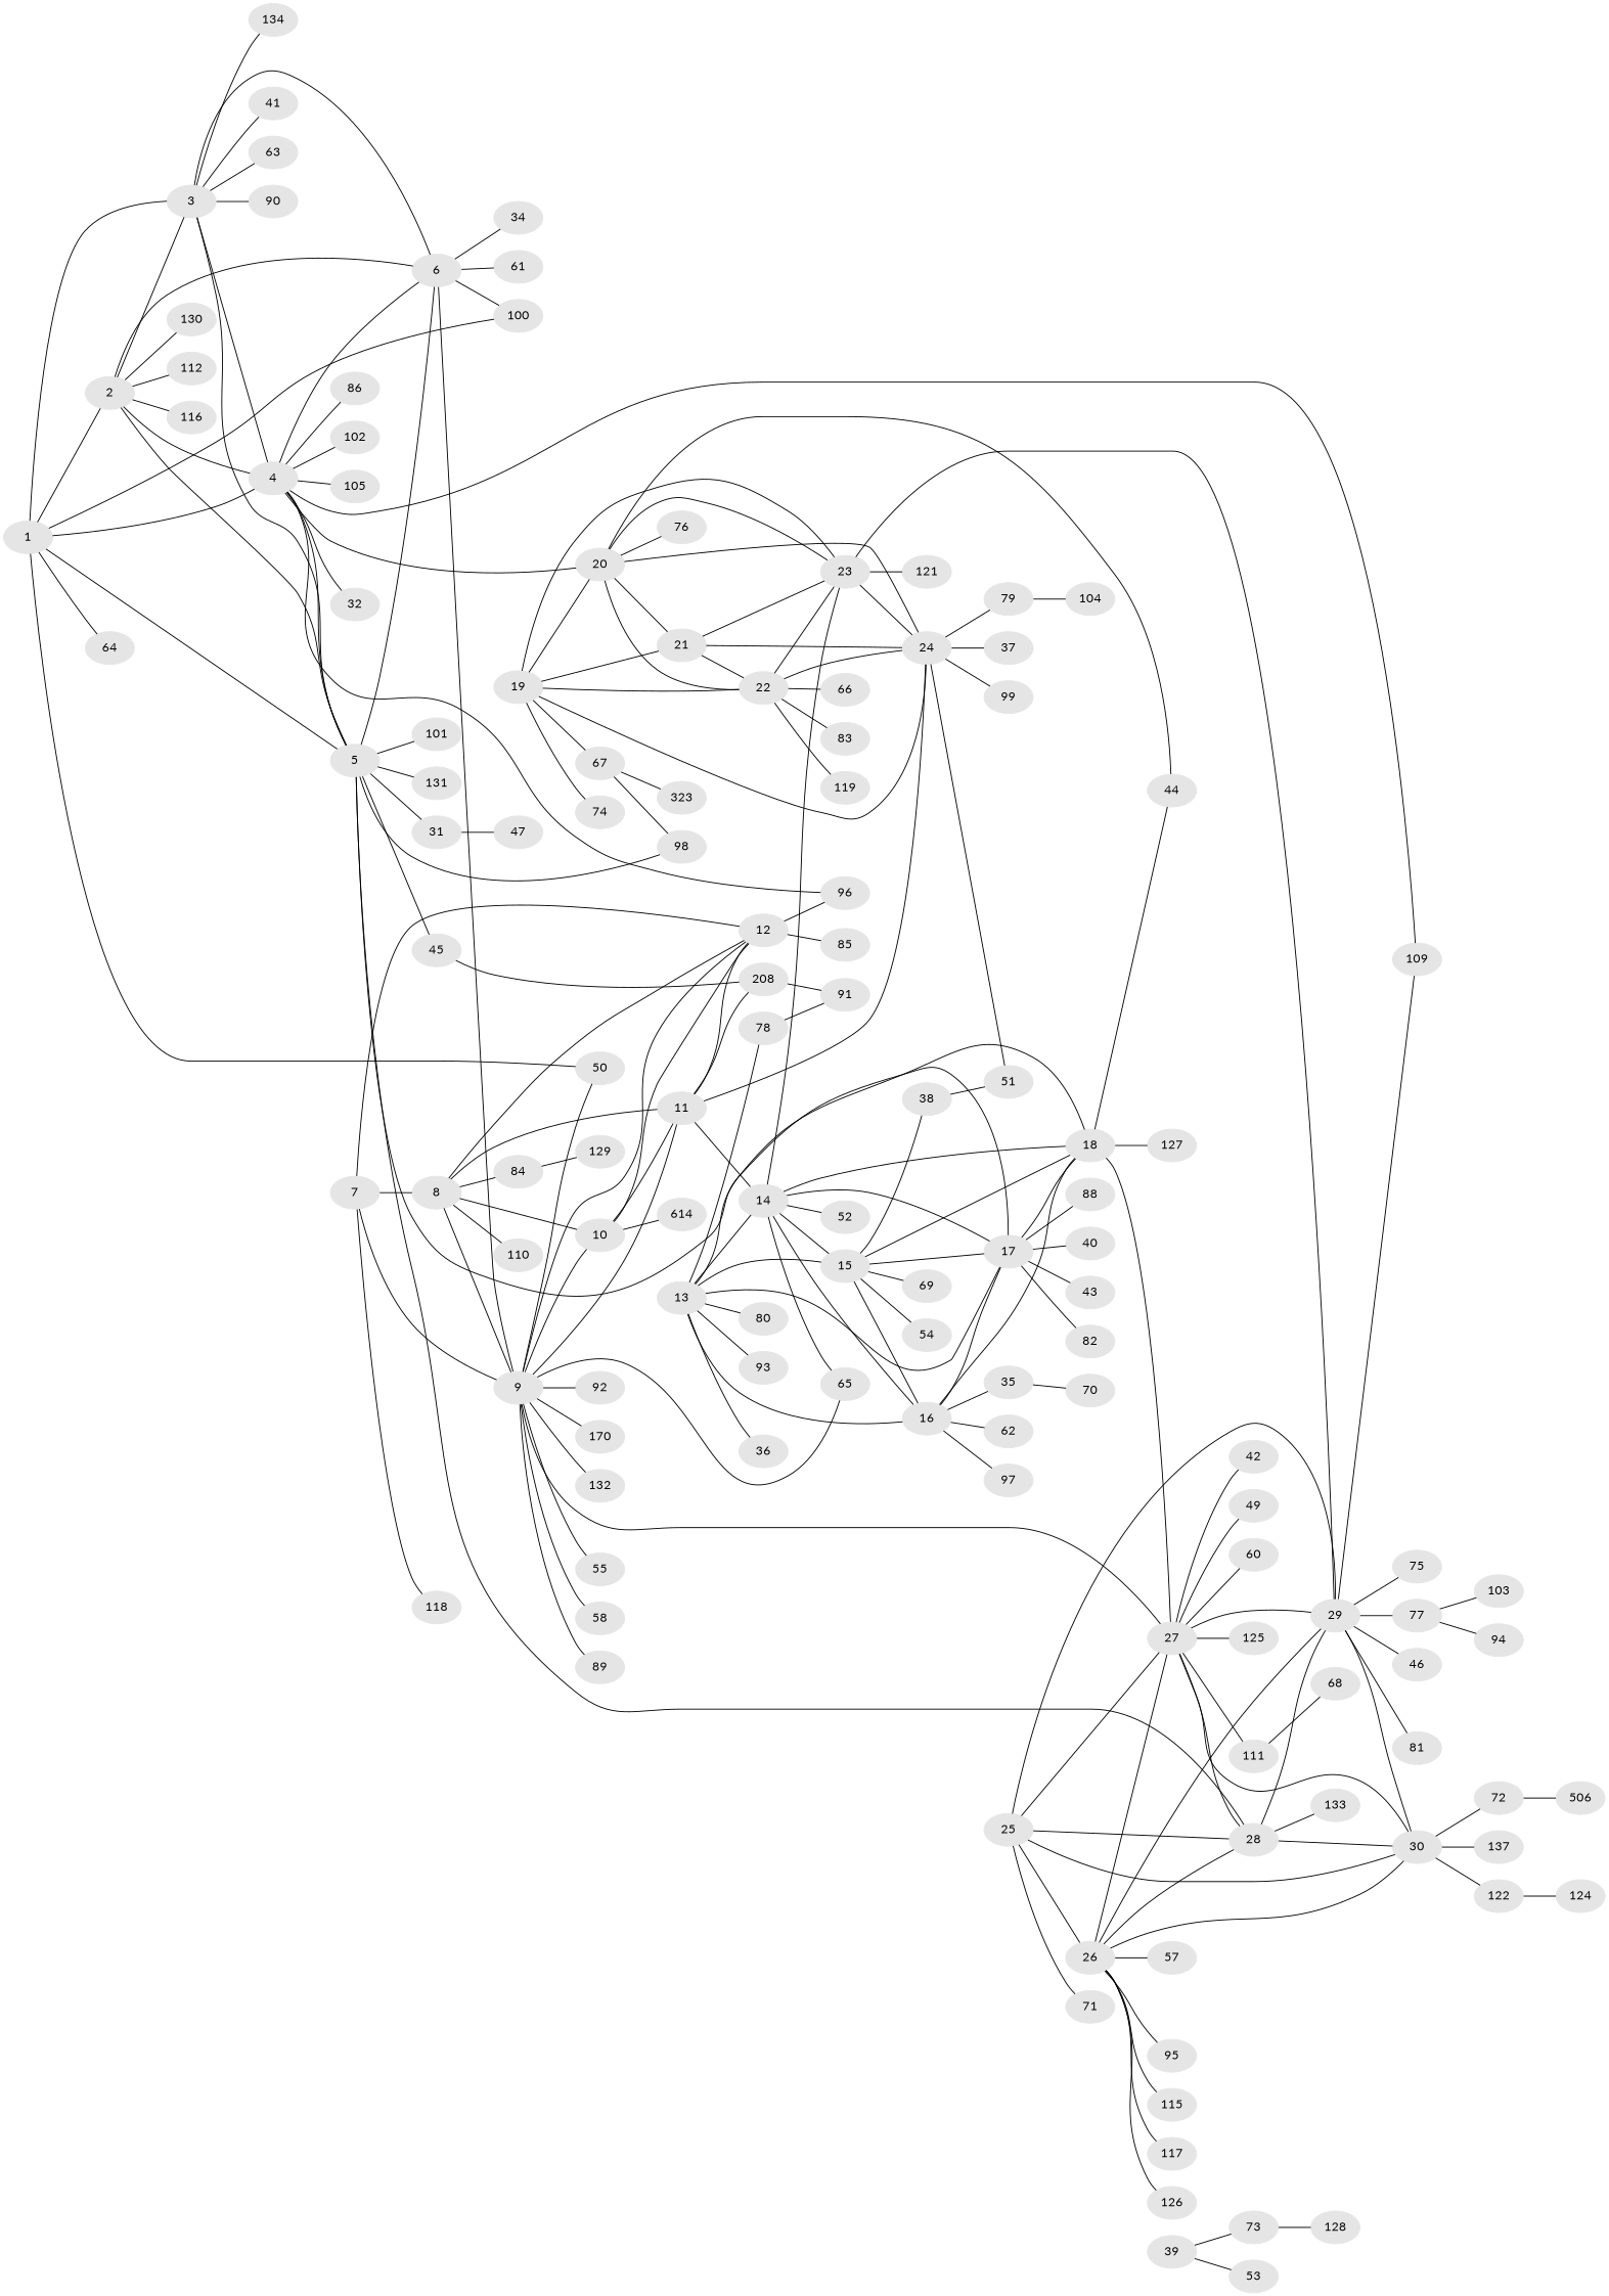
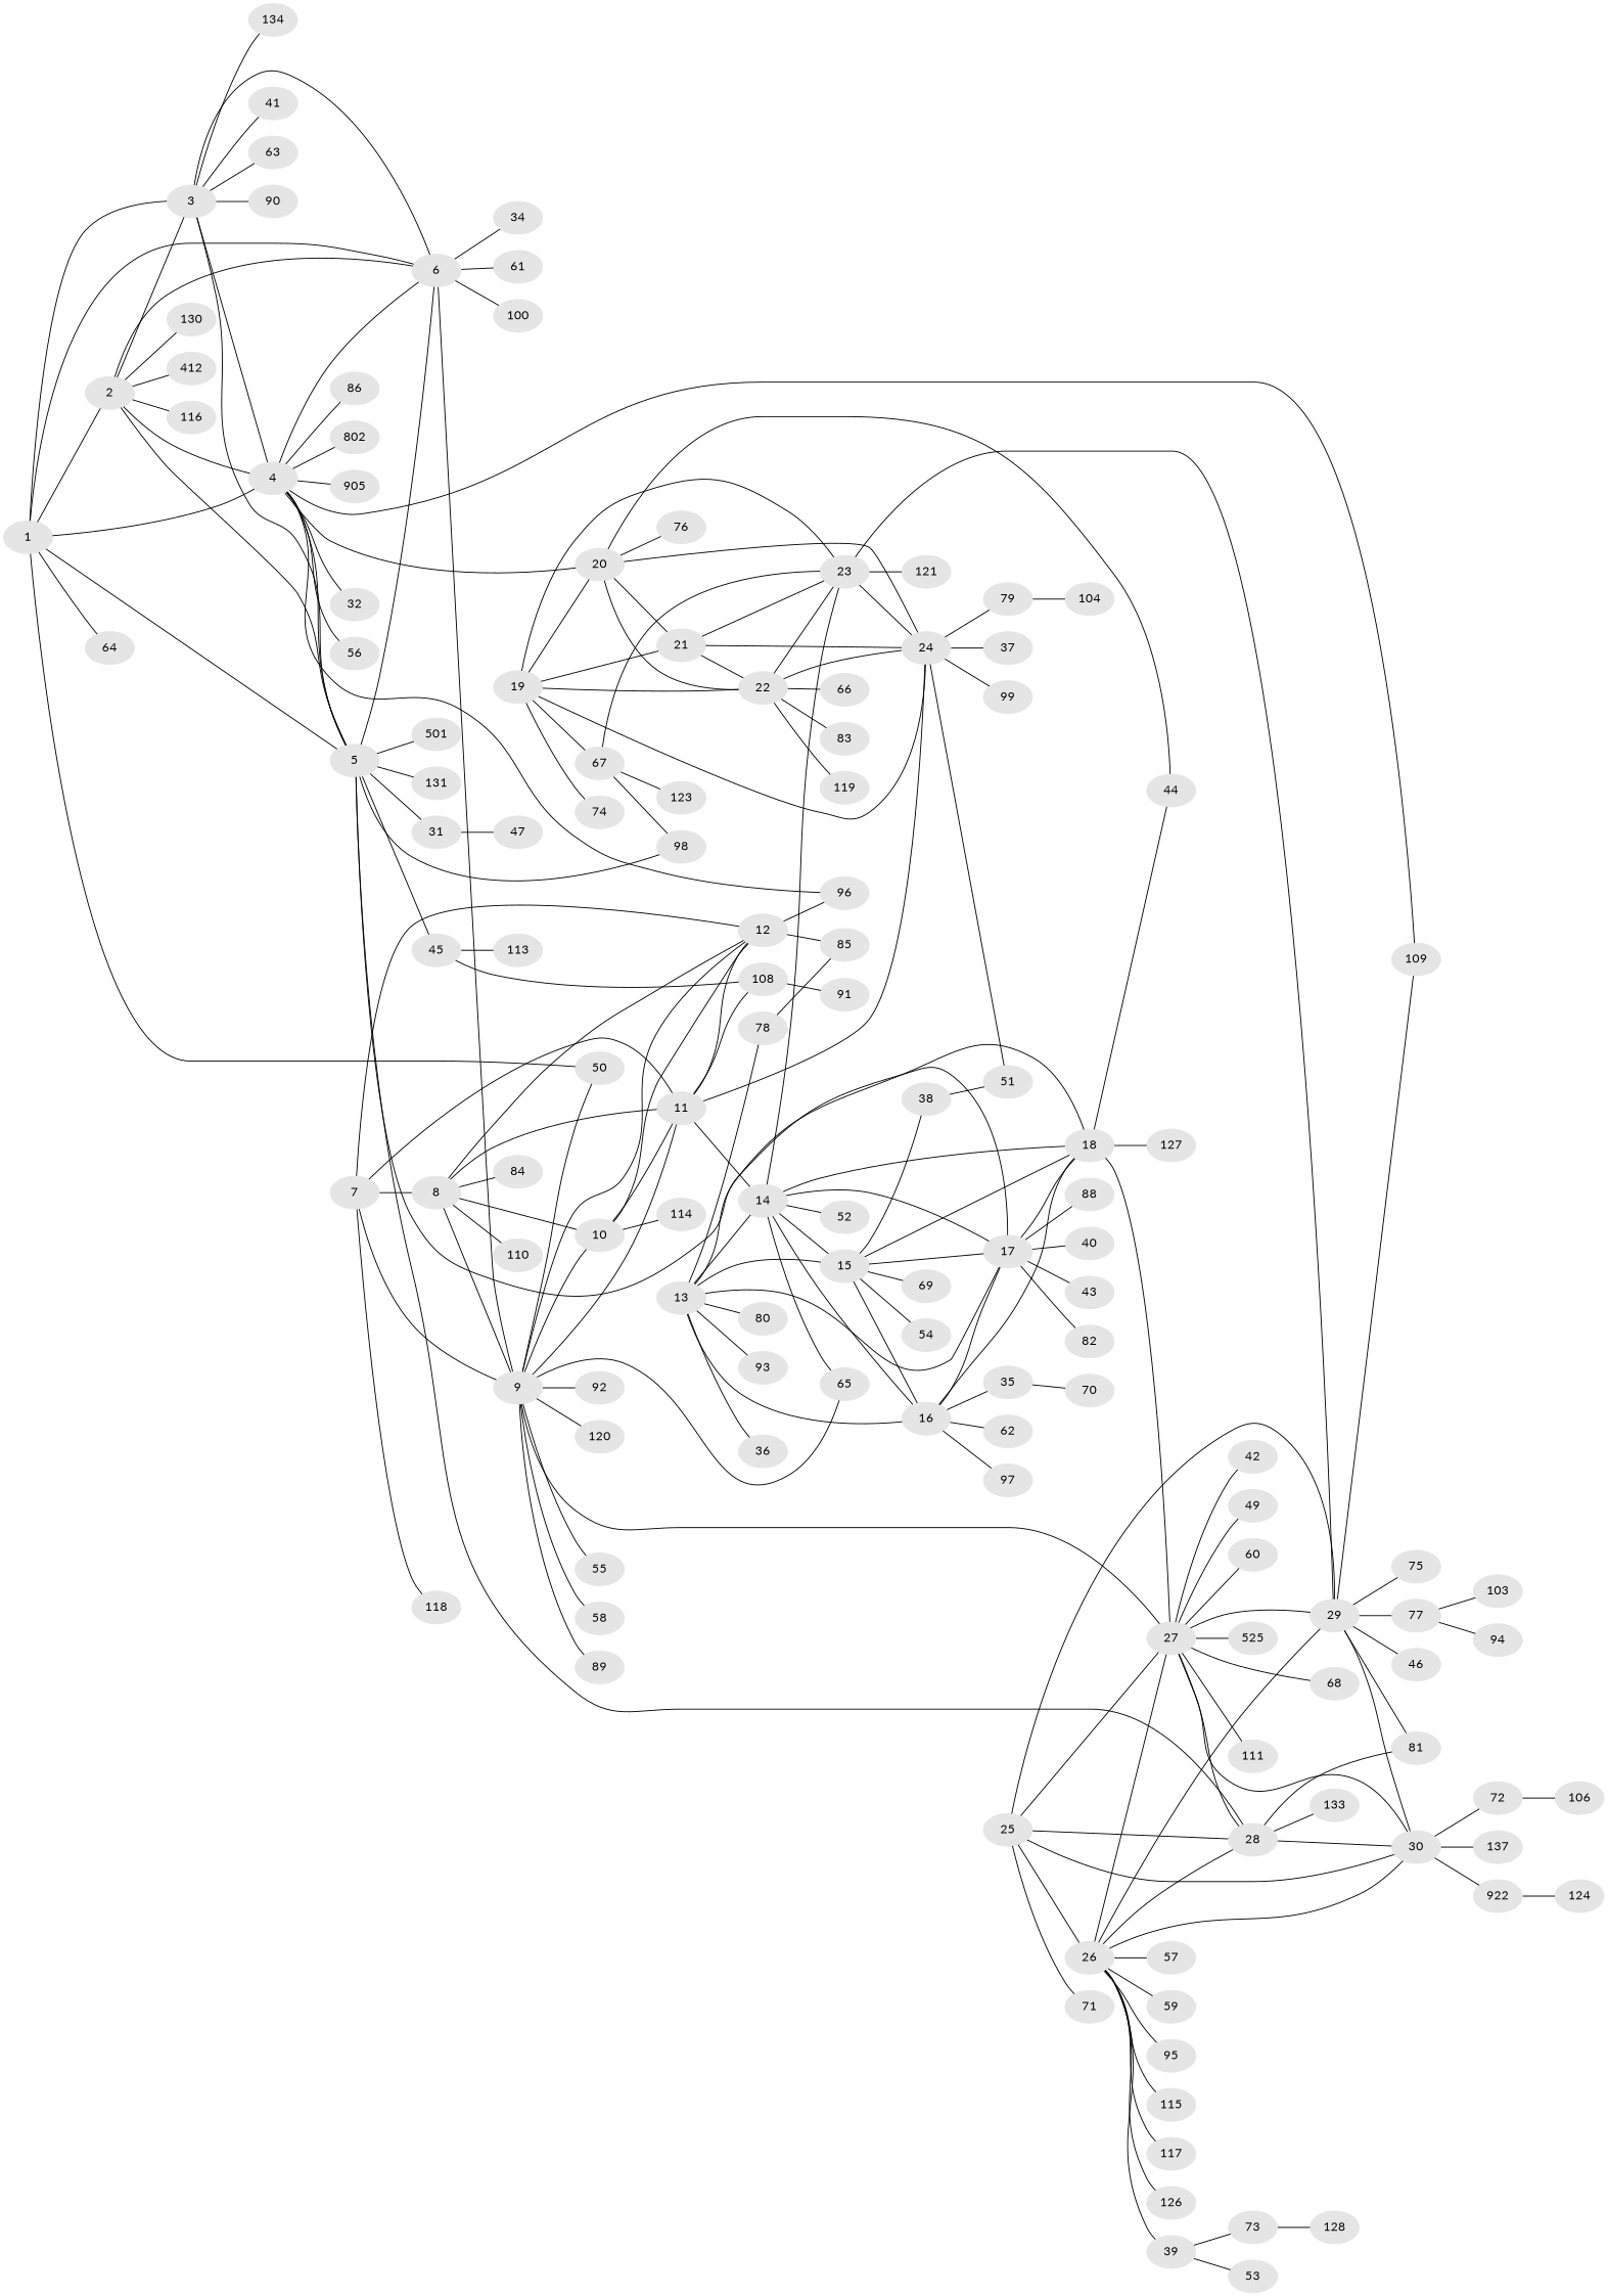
  graph {
    fontname=Lato
    rankdir=LR
    node [color=gray90 fontname=Lato style=filled]
    edge [fontname=Lato]
    1
    2
    3
    4
    5
    6
    50
    64
-   112
+   112 [label=412]
    116
    130
    41
    63
    90
    134
    20
    32
+   56
    86
    96
-   102
-   105
+   102 [label=802]
+   105 [label=905]
    109
    17
    28
    31
    45
    98
-   101
+   101 [label=501]
    131
    9
    34
    61
    100
    24
    23
    44
    21
    22
    76
    18
    40
    43
    82
    88
    29
    30
    133
    47
-   108 [label=208]
+   108
+   113
    10
    11
    12
    27
    55
    58
    65
    89
    92
-   120 [label=170]
-   132
+   120
    7
    8
    118
    84
    110
-   114 [label=614]
+   114
    14
    85
-   129
    42
    49
    60
    68
    111
-   125
+   125 [label=525]
    15
    16
    52
    37
    51
    79
    99
    91
    13
    36
    78
    80
    93
    38
    54
    69
    35
    62
    97
    127
    121
    70
    19
    67
    74
    66
    83
    119
-   123 [label=323]
+   123
    46
    75
    77
    81
    104
    25
    26
    71
    39
    57
+   59
    95
    115
    117
    126
    72
    n123 [label=137]
-   122
+   122 [label=922]
    53
    73
    94
    103
-   106 [label=506]
+   106
    124
    128
    1 -- 2
    1 -- 3
    1 -- 4
    1 -- 5
-   1 -- 100
+   1 -- 6
    1 -- 50
    1 -- 64
    2 -- 3
    2 -- 4
    2 -- 5
    2 -- 6
    2 -- 112
    2 -- 116
    2 -- 130
    3 -- 4
    3 -- 5
    3 -- 6
    3 -- 41
    3 -- 63
    3 -- 90
    3 -- 134
    4 -- 5
    4 -- 6
    4 -- 20
    4 -- 32
+   4 -- 56
    4 -- 86
    4 -- 96
    4 -- 102
    4 -- 105
    4 -- 109
    5 -- 6
    5 -- 17
    5 -- 28
    5 -- 31
    5 -- 45
    5 -- 98
    5 -- 101
    5 -- 131
    6 -- 9
    6 -- 34
    6 -- 61
    6 -- 100
    20 -- 24
-   20 -- 23
+   67 -- 23
    20 -- 44
    20 -- 21
    20 -- 22
    20 -- 76
    17 -- 18
    17 -- 40
    17 -- 43
    17 -- 82
    17 -- 88
-   28 -- 29
+   28 -- 81
    28 -- 30
    28 -- 133
    31 -- 47
    45 -- 108
+   45 -- 113
    9 -- 50
    9 -- 10
    9 -- 11
    9 -- 12
    9 -- 27
    9 -- 55
    9 -- 58
    9 -- 65
    9 -- 89
    9 -- 92
    9 -- 120
-   9 -- 132
    24 -- 37
    24 -- 51
    24 -- 79
    24 -- 99
    23 -- 24
    23 -- 29
    23 -- 121
    21 -- 24
    21 -- 23
    21 -- 22
    22 -- 24
    22 -- 23
    22 -- 66
    22 -- 83
    22 -- 119
    18 -- 44
    18 -- 27
    18 -- 127
    29 -- 109
    29 -- 30
    29 -- 46
    29 -- 75
    29 -- 77
    29 -- 81
    30 -- 72
    30 -- n123
    30 -- 122
    108 -- 91
    10 -- 11
    10 -- 12
    10 -- 114
    11 -- 24
    11 -- 108
    11 -- 12
    11 -- 14
    12 -- 96
    12 -- 85
    27 -- 28
    27 -- 29
    27 -- 30
    27 -- 42
    27 -- 49
    27 -- 60
-   111 -- 68
+   27 -- 68
    27 -- 111
    27 -- 125
    7 -- 9
+   7 -- 11
    7 -- 12
    7 -- 8
    7 -- 118
    8 -- 9
    8 -- 10
    8 -- 11
    8 -- 12
    8 -- 84
    8 -- 110
-   84 -- 129
    14 -- 17
    14 -- 23
    14 -- 18
    14 -- 65
    14 -- 15
    14 -- 16
    14 -- 52
    15 -- 17
    15 -- 18
    15 -- 16
    15 -- 38
    15 -- 54
    15 -- 69
    16 -- 17
    16 -- 18
    16 -- 35
    16 -- 62
    16 -- 97
    79 -- 104
    13 -- 17
    13 -- 18
    13 -- 14
    13 -- 15
    13 -- 16
    13 -- 36
    13 -- 78
    13 -- 80
    13 -- 93
-   78 -- 91
+   78 -- 85
    38 -- 51
    35 -- 70
    19 -- 20
    19 -- 24
    19 -- 23
    19 -- 21
    19 -- 22
    19 -- 67
    19 -- 74
    67 -- 98
    67 -- 123
    77 -- 94
    77 -- 103
    25 -- 28
    25 -- 29
    25 -- 30
    25 -- 27
    25 -- 26
    25 -- 71
    26 -- 28
    26 -- 29
    26 -- 30
    26 -- 27
+   26 -- 39
    26 -- 57
+   26 -- 59
    26 -- 95
    26 -- 115
    26 -- 117
    26 -- 126
    39 -- 53
    39 -- 73
    72 -- 106
    122 -- 124
    73 -- 128
  }
